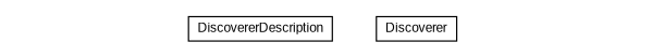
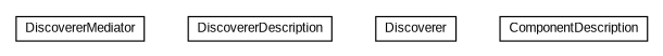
  digraph {
    nodesep=0.25
    ranksep=0.5
    node [fontcolor=black fontname=arial fontsize=10.0 shape=plaintext]
+   n1 [label=<<table title="context.arch.discoverer.DiscovererMediator" border="0" cellborder="1" cellspacing="0" cellpadding="2" port="p" href="./DiscovererMediator.html"> 		<tr><td><table border="0" cellspacing="0" cellpadding="1"> <tr><td align="center" balign="center"> DiscovererMediator </td></tr> 		</table></td></tr> 		</table>>]
    n2 [label=<<table title="context.arch.discoverer.DiscovererDescription" border="0" cellborder="1" cellspacing="0" cellpadding="2" port="p" href="./DiscovererDescription.html"> 		<tr><td><table border="0" cellspacing="0" cellpadding="1"> <tr><td align="center" balign="center"> DiscovererDescription </td></tr> 		</table></td></tr> 		</table>>]
    n3 [label=<<table title="context.arch.discoverer.Discoverer" border="0" cellborder="1" cellspacing="0" cellpadding="2" port="p" href="./Discoverer.html"> 		<tr><td><table border="0" cellspacing="0" cellpadding="1"> <tr><td align="center" balign="center"> Discoverer </td></tr> 		</table></td></tr> 		</table>>]
+   n4 [label=<<table title="context.arch.discoverer.ComponentDescription" border="0" cellborder="1" cellspacing="0" cellpadding="2" port="p" href="./ComponentDescription.html"> 		<tr><td><table border="0" cellspacing="0" cellpadding="1"> <tr><td align="center" balign="center"> ComponentDescription </td></tr> 		</table></td></tr> 		</table>>]
  }
